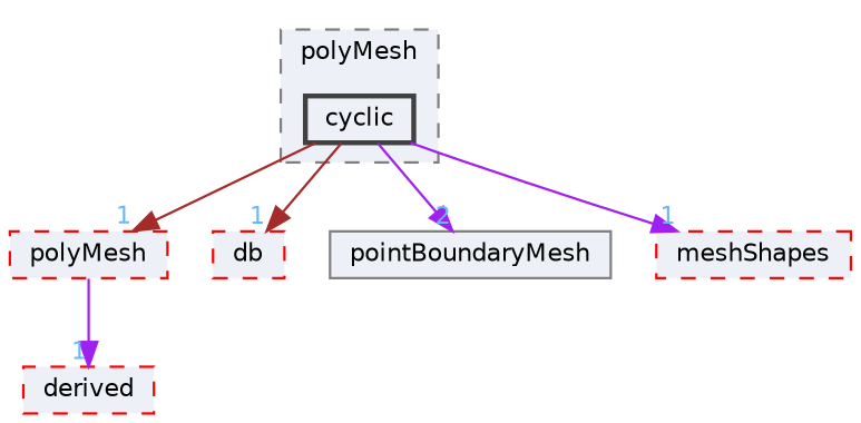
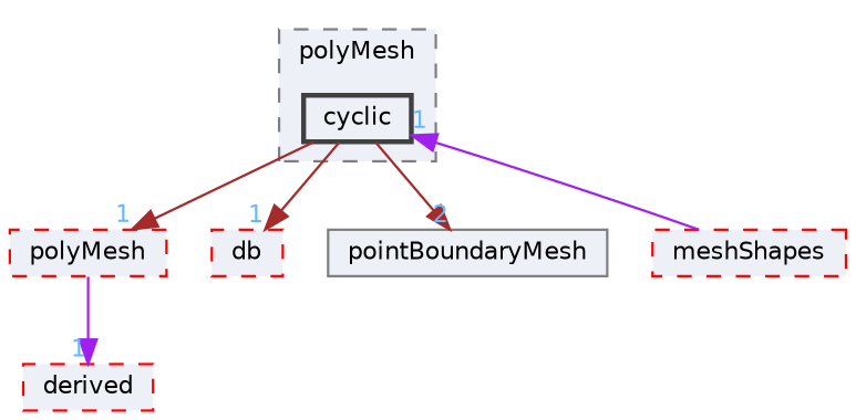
  digraph {
    compound=true
    node [color=red fillcolor="#edf0f7" fontname=Helvetica fontsize=10 shape=box style="filled,dashed"]
    edge [color=purple fontcolor=steelblue1 fontname=Helvetica fontsize=10 headlabel=1 labeldistance=1.5 labelfontname=Helvetica labelfontsize=10]
    n1 [color=grey25 height=0.2 label=cyclic style="filled,bold" width=0.4]
    n2 [height=0.2 label=polyMesh width=0.4]
    n3 [height=0.2 label=db width=0.4]
    n4 [color=grey50 height=0.2 label=pointBoundaryMesh style=filled width=0.4]
    n5 [height=0.2 label=meshShapes width=0.4]
    n6 [height=0.2 label=derived width=0.4]
    subgraph cluster_1 {
      bgcolor="#edf0f7"
      fontname=Helvetica
      fontsize=10
      label=polyMesh
      pencolor=grey50
      style="filled,dashed"
      n1
    }
    n1 -> n2 [color=brown]
    n1 -> n3 [color=brown]
-   n1 -> n4 [headlabel=2]
-   n1 -> n5
+   n1 -> n4 [color=brown headlabel=2]
+   n5 -> n1
    n2 -> n6
  }
